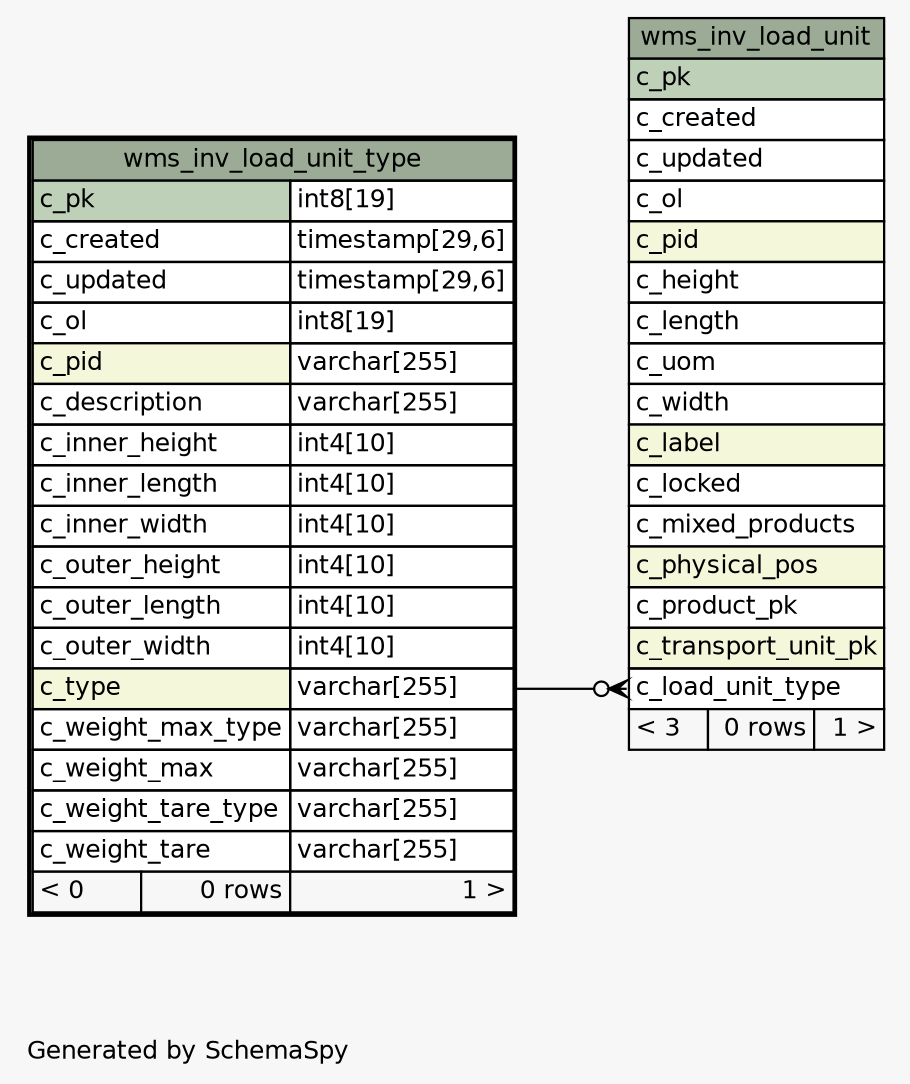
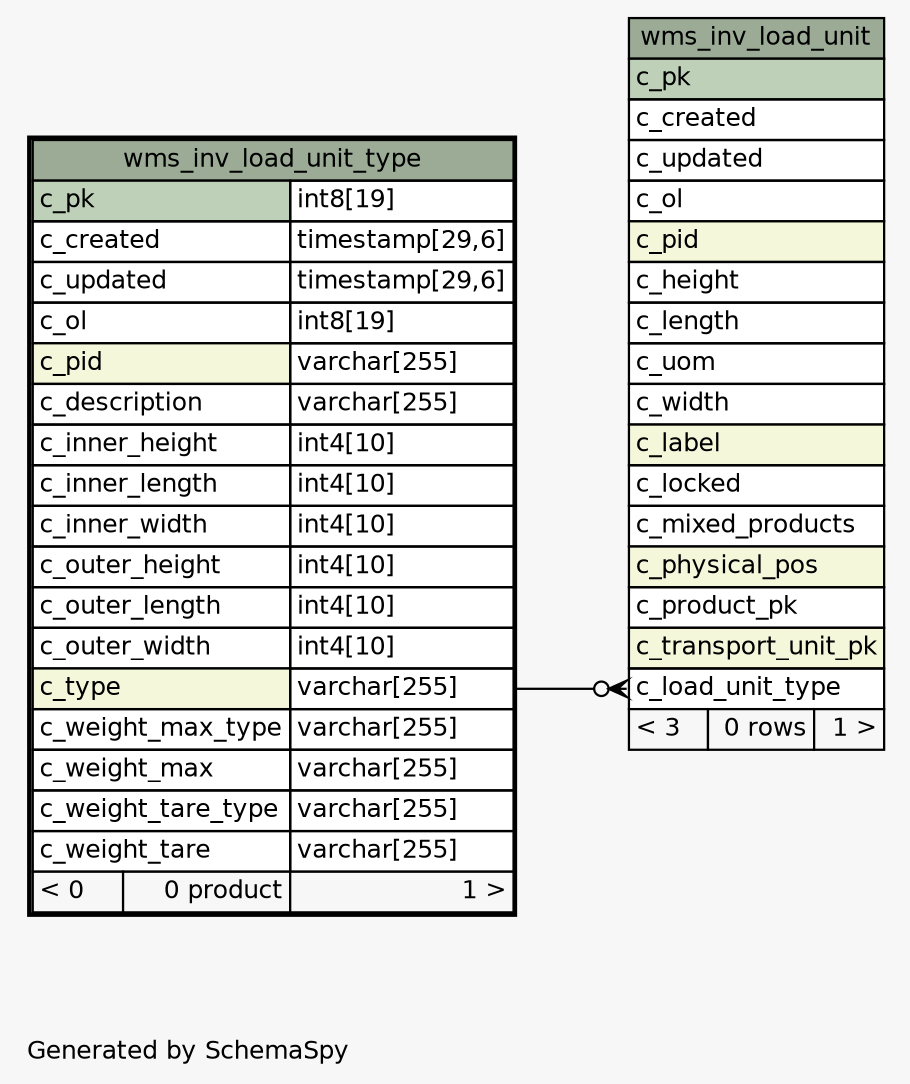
  digraph {
    bgcolor="#f7f7f7"
    fontname=Helvetica
    fontsize=11
    label="\nGenerated by SchemaSpy"
    labeljust=l
    nodesep=0.18
    rankdir=RL
    ranksep=0.46
    node [fontname=Helvetica fontsize=11 shape=plaintext]
    n1 [label=<     <TABLE BORDER="0" CELLBORDER="1" CELLSPACING="0" BGCOLOR="#ffffff">       <TR><TD COLSPAN="3" BGCOLOR="#9bab96" ALIGN="CENTER">wms_inv_load_unit</TD></TR>       <TR><TD PORT="c_pk" COLSPAN="3" BGCOLOR="#bed1b8" ALIGN="LEFT">c_pk</TD></TR>       <TR><TD PORT="c_created" COLSPAN="3" ALIGN="LEFT">c_created</TD></TR>       <TR><TD PORT="c_updated" COLSPAN="3" ALIGN="LEFT">c_updated</TD></TR>       <TR><TD PORT="c_ol" COLSPAN="3" ALIGN="LEFT">c_ol</TD></TR>       <TR><TD PORT="c_pid" COLSPAN="3" BGCOLOR="#f4f7da" ALIGN="LEFT">c_pid</TD></TR>       <TR><TD PORT="c_height" COLSPAN="3" ALIGN="LEFT">c_height</TD></TR>       <TR><TD PORT="c_length" COLSPAN="3" ALIGN="LEFT">c_length</TD></TR>       <TR><TD PORT="c_uom" COLSPAN="3" ALIGN="LEFT">c_uom</TD></TR>       <TR><TD PORT="c_width" COLSPAN="3" ALIGN="LEFT">c_width</TD></TR>       <TR><TD PORT="c_label" COLSPAN="3" BGCOLOR="#f4f7da" ALIGN="LEFT">c_label</TD></TR>       <TR><TD PORT="c_locked" COLSPAN="3" ALIGN="LEFT">c_locked</TD></TR>       <TR><TD PORT="c_mixed_products" COLSPAN="3" ALIGN="LEFT">c_mixed_products</TD></TR>       <TR><TD PORT="c_physical_pos" COLSPAN="3" BGCOLOR="#f4f7da" ALIGN="LEFT">c_physical_pos</TD></TR>       <TR><TD PORT="c_product_pk" COLSPAN="3" ALIGN="LEFT">c_product_pk</TD></TR>       <TR><TD PORT="c_transport_unit_pk" COLSPAN="3" BGCOLOR="#f4f7da" ALIGN="LEFT">c_transport_unit_pk</TD></TR>       <TR><TD PORT="c_load_unit_type" COLSPAN="3" ALIGN="LEFT">c_load_unit_type</TD></TR>       <TR><TD ALIGN="LEFT" BGCOLOR="#f7f7f7">&lt; 3</TD><TD ALIGN="RIGHT" BGCOLOR="#f7f7f7">0 rows</TD><TD ALIGN="RIGHT" BGCOLOR="#f7f7f7">1 &gt;</TD></TR>     </TABLE>>]
-   n2 [label=<     <TABLE BORDER="2" CELLBORDER="1" CELLSPACING="0" BGCOLOR="#ffffff">       <TR><TD COLSPAN="3" BGCOLOR="#9bab96" ALIGN="CENTER">wms_inv_load_unit_type</TD></TR>       <TR><TD PORT="c_pk" COLSPAN="2" BGCOLOR="#bed1b8" ALIGN="LEFT">c_pk</TD><TD PORT="c_pk.type" ALIGN="LEFT">int8[19]</TD></TR>       <TR><TD PORT="c_created" COLSPAN="2" ALIGN="LEFT">c_created</TD><TD PORT="c_created.type" ALIGN="LEFT">timestamp[29,6]</TD></TR>       <TR><TD PORT="c_updated" COLSPAN="2" ALIGN="LEFT">c_updated</TD><TD PORT="c_updated.type" ALIGN="LEFT">timestamp[29,6]</TD></TR>       <TR><TD PORT="c_ol" COLSPAN="2" ALIGN="LEFT">c_ol</TD><TD PORT="c_ol.type" ALIGN="LEFT">int8[19]</TD></TR>       <TR><TD PORT="c_pid" COLSPAN="2" BGCOLOR="#f4f7da" ALIGN="LEFT">c_pid</TD><TD PORT="c_pid.type" ALIGN="LEFT">varchar[255]</TD></TR>       <TR><TD PORT="c_description" COLSPAN="2" ALIGN="LEFT">c_description</TD><TD PORT="c_description.type" ALIGN="LEFT">varchar[255]</TD></TR>       <TR><TD PORT="c_inner_height" COLSPAN="2" ALIGN="LEFT">c_inner_height</TD><TD PORT="c_inner_height.type" ALIGN="LEFT">int4[10]</TD></TR>       <TR><TD PORT="c_inner_length" COLSPAN="2" ALIGN="LEFT">c_inner_length</TD><TD PORT="c_inner_length.type" ALIGN="LEFT">int4[10]</TD></TR>       <TR><TD PORT="c_inner_width" COLSPAN="2" ALIGN="LEFT">c_inner_width</TD><TD PORT="c_inner_width.type" ALIGN="LEFT">int4[10]</TD></TR>       <TR><TD PORT="c_outer_height" COLSPAN="2" ALIGN="LEFT">c_outer_height</TD><TD PORT="c_outer_height.type" ALIGN="LEFT">int4[10]</TD></TR>       <TR><TD PORT="c_outer_length" COLSPAN="2" ALIGN="LEFT">c_outer_length</TD><TD PORT="c_outer_length.type" ALIGN="LEFT">int4[10]</TD></TR>       <TR><TD PORT="c_outer_width" COLSPAN="2" ALIGN="LEFT">c_outer_width</TD><TD PORT="c_outer_width.type" ALIGN="LEFT">int4[10]</TD></TR>       <TR><TD PORT="c_type" COLSPAN="2" BGCOLOR="#f4f7da" ALIGN="LEFT">c_type</TD><TD PORT="c_type.type" ALIGN="LEFT">varchar[255]</TD></TR>       <TR><TD PORT="c_weight_max_type" COLSPAN="2" ALIGN="LEFT">c_weight_max_type</TD><TD PORT="c_weight_max_type.type" ALIGN="LEFT">varchar[255]</TD></TR>       <TR><TD PORT="c_weight_max" COLSPAN="2" ALIGN="LEFT">c_weight_max</TD><TD PORT="c_weight_max.type" ALIGN="LEFT">varchar[255]</TD></TR>       <TR><TD PORT="c_weight_tare_type" COLSPAN="2" ALIGN="LEFT">c_weight_tare_type</TD><TD PORT="c_weight_tare_type.type" ALIGN="LEFT">varchar[255]</TD></TR>       <TR><TD PORT="c_weight_tare" COLSPAN="2" ALIGN="LEFT">c_weight_tare</TD><TD PORT="c_weight_tare.type" ALIGN="LEFT">varchar[255]</TD></TR>       <TR><TD ALIGN="LEFT" BGCOLOR="#f7f7f7">&lt; 0</TD><TD ALIGN="RIGHT" BGCOLOR="#f7f7f7">0 rows</TD><TD ALIGN="RIGHT" BGCOLOR="#f7f7f7">1 &gt;</TD></TR>     </TABLE>>]
+   n2 [label=<     <TABLE BORDER="2" CELLBORDER="1" CELLSPACING="0" BGCOLOR="#ffffff">       <TR><TD COLSPAN="3" BGCOLOR="#9bab96" ALIGN="CENTER">wms_inv_load_unit_type</TD></TR>       <TR><TD PORT="c_pk" COLSPAN="2" BGCOLOR="#bed1b8" ALIGN="LEFT">c_pk</TD><TD PORT="c_pk.type" ALIGN="LEFT">int8[19]</TD></TR>       <TR><TD PORT="c_created" COLSPAN="2" ALIGN="LEFT">c_created</TD><TD PORT="c_created.type" ALIGN="LEFT">timestamp[29,6]</TD></TR>       <TR><TD PORT="c_updated" COLSPAN="2" ALIGN="LEFT">c_updated</TD><TD PORT="c_updated.type" ALIGN="LEFT">timestamp[29,6]</TD></TR>       <TR><TD PORT="c_ol" COLSPAN="2" ALIGN="LEFT">c_ol</TD><TD PORT="c_ol.type" ALIGN="LEFT">int8[19]</TD></TR>       <TR><TD PORT="c_pid" COLSPAN="2" BGCOLOR="#f4f7da" ALIGN="LEFT">c_pid</TD><TD PORT="c_pid.type" ALIGN="LEFT">varchar[255]</TD></TR>       <TR><TD PORT="c_description" COLSPAN="2" ALIGN="LEFT">c_description</TD><TD PORT="c_description.type" ALIGN="LEFT">varchar[255]</TD></TR>       <TR><TD PORT="c_inner_height" COLSPAN="2" ALIGN="LEFT">c_inner_height</TD><TD PORT="c_inner_height.type" ALIGN="LEFT">int4[10]</TD></TR>       <TR><TD PORT="c_inner_length" COLSPAN="2" ALIGN="LEFT">c_inner_length</TD><TD PORT="c_inner_length.type" ALIGN="LEFT">int4[10]</TD></TR>       <TR><TD PORT="c_inner_width" COLSPAN="2" ALIGN="LEFT">c_inner_width</TD><TD PORT="c_inner_width.type" ALIGN="LEFT">int4[10]</TD></TR>       <TR><TD PORT="c_outer_height" COLSPAN="2" ALIGN="LEFT">c_outer_height</TD><TD PORT="c_outer_height.type" ALIGN="LEFT">int4[10]</TD></TR>       <TR><TD PORT="c_outer_length" COLSPAN="2" ALIGN="LEFT">c_outer_length</TD><TD PORT="c_outer_length.type" ALIGN="LEFT">int4[10]</TD></TR>       <TR><TD PORT="c_outer_width" COLSPAN="2" ALIGN="LEFT">c_outer_width</TD><TD PORT="c_outer_width.type" ALIGN="LEFT">int4[10]</TD></TR>       <TR><TD PORT="c_type" COLSPAN="2" BGCOLOR="#f4f7da" ALIGN="LEFT">c_type</TD><TD PORT="c_type.type" ALIGN="LEFT">varchar[255]</TD></TR>       <TR><TD PORT="c_weight_max_type" COLSPAN="2" ALIGN="LEFT">c_weight_max_type</TD><TD PORT="c_weight_max_type.type" ALIGN="LEFT">varchar[255]</TD></TR>       <TR><TD PORT="c_weight_max" COLSPAN="2" ALIGN="LEFT">c_weight_max</TD><TD PORT="c_weight_max.type" ALIGN="LEFT">varchar[255]</TD></TR>       <TR><TD PORT="c_weight_tare_type" COLSPAN="2" ALIGN="LEFT">c_weight_tare_type</TD><TD PORT="c_weight_tare_type.type" ALIGN="LEFT">varchar[255]</TD></TR>       <TR><TD PORT="c_weight_tare" COLSPAN="2" ALIGN="LEFT">c_weight_tare</TD><TD PORT="c_weight_tare.type" ALIGN="LEFT">varchar[255]</TD></TR>       <TR><TD ALIGN="LEFT" BGCOLOR="#f7f7f7">&lt; 0</TD><TD ALIGN="RIGHT" BGCOLOR="#f7f7f7">0 product</TD><TD ALIGN="RIGHT" BGCOLOR="#f7f7f7">1 &gt;</TD></TR>     </TABLE>>]
    n1 -> n2 [arrowhead=none arrowsize=0.8 arrowtail=crowodot dir=back headport="c_type.type:e" tailport="c_load_unit_type:w"]
  }
